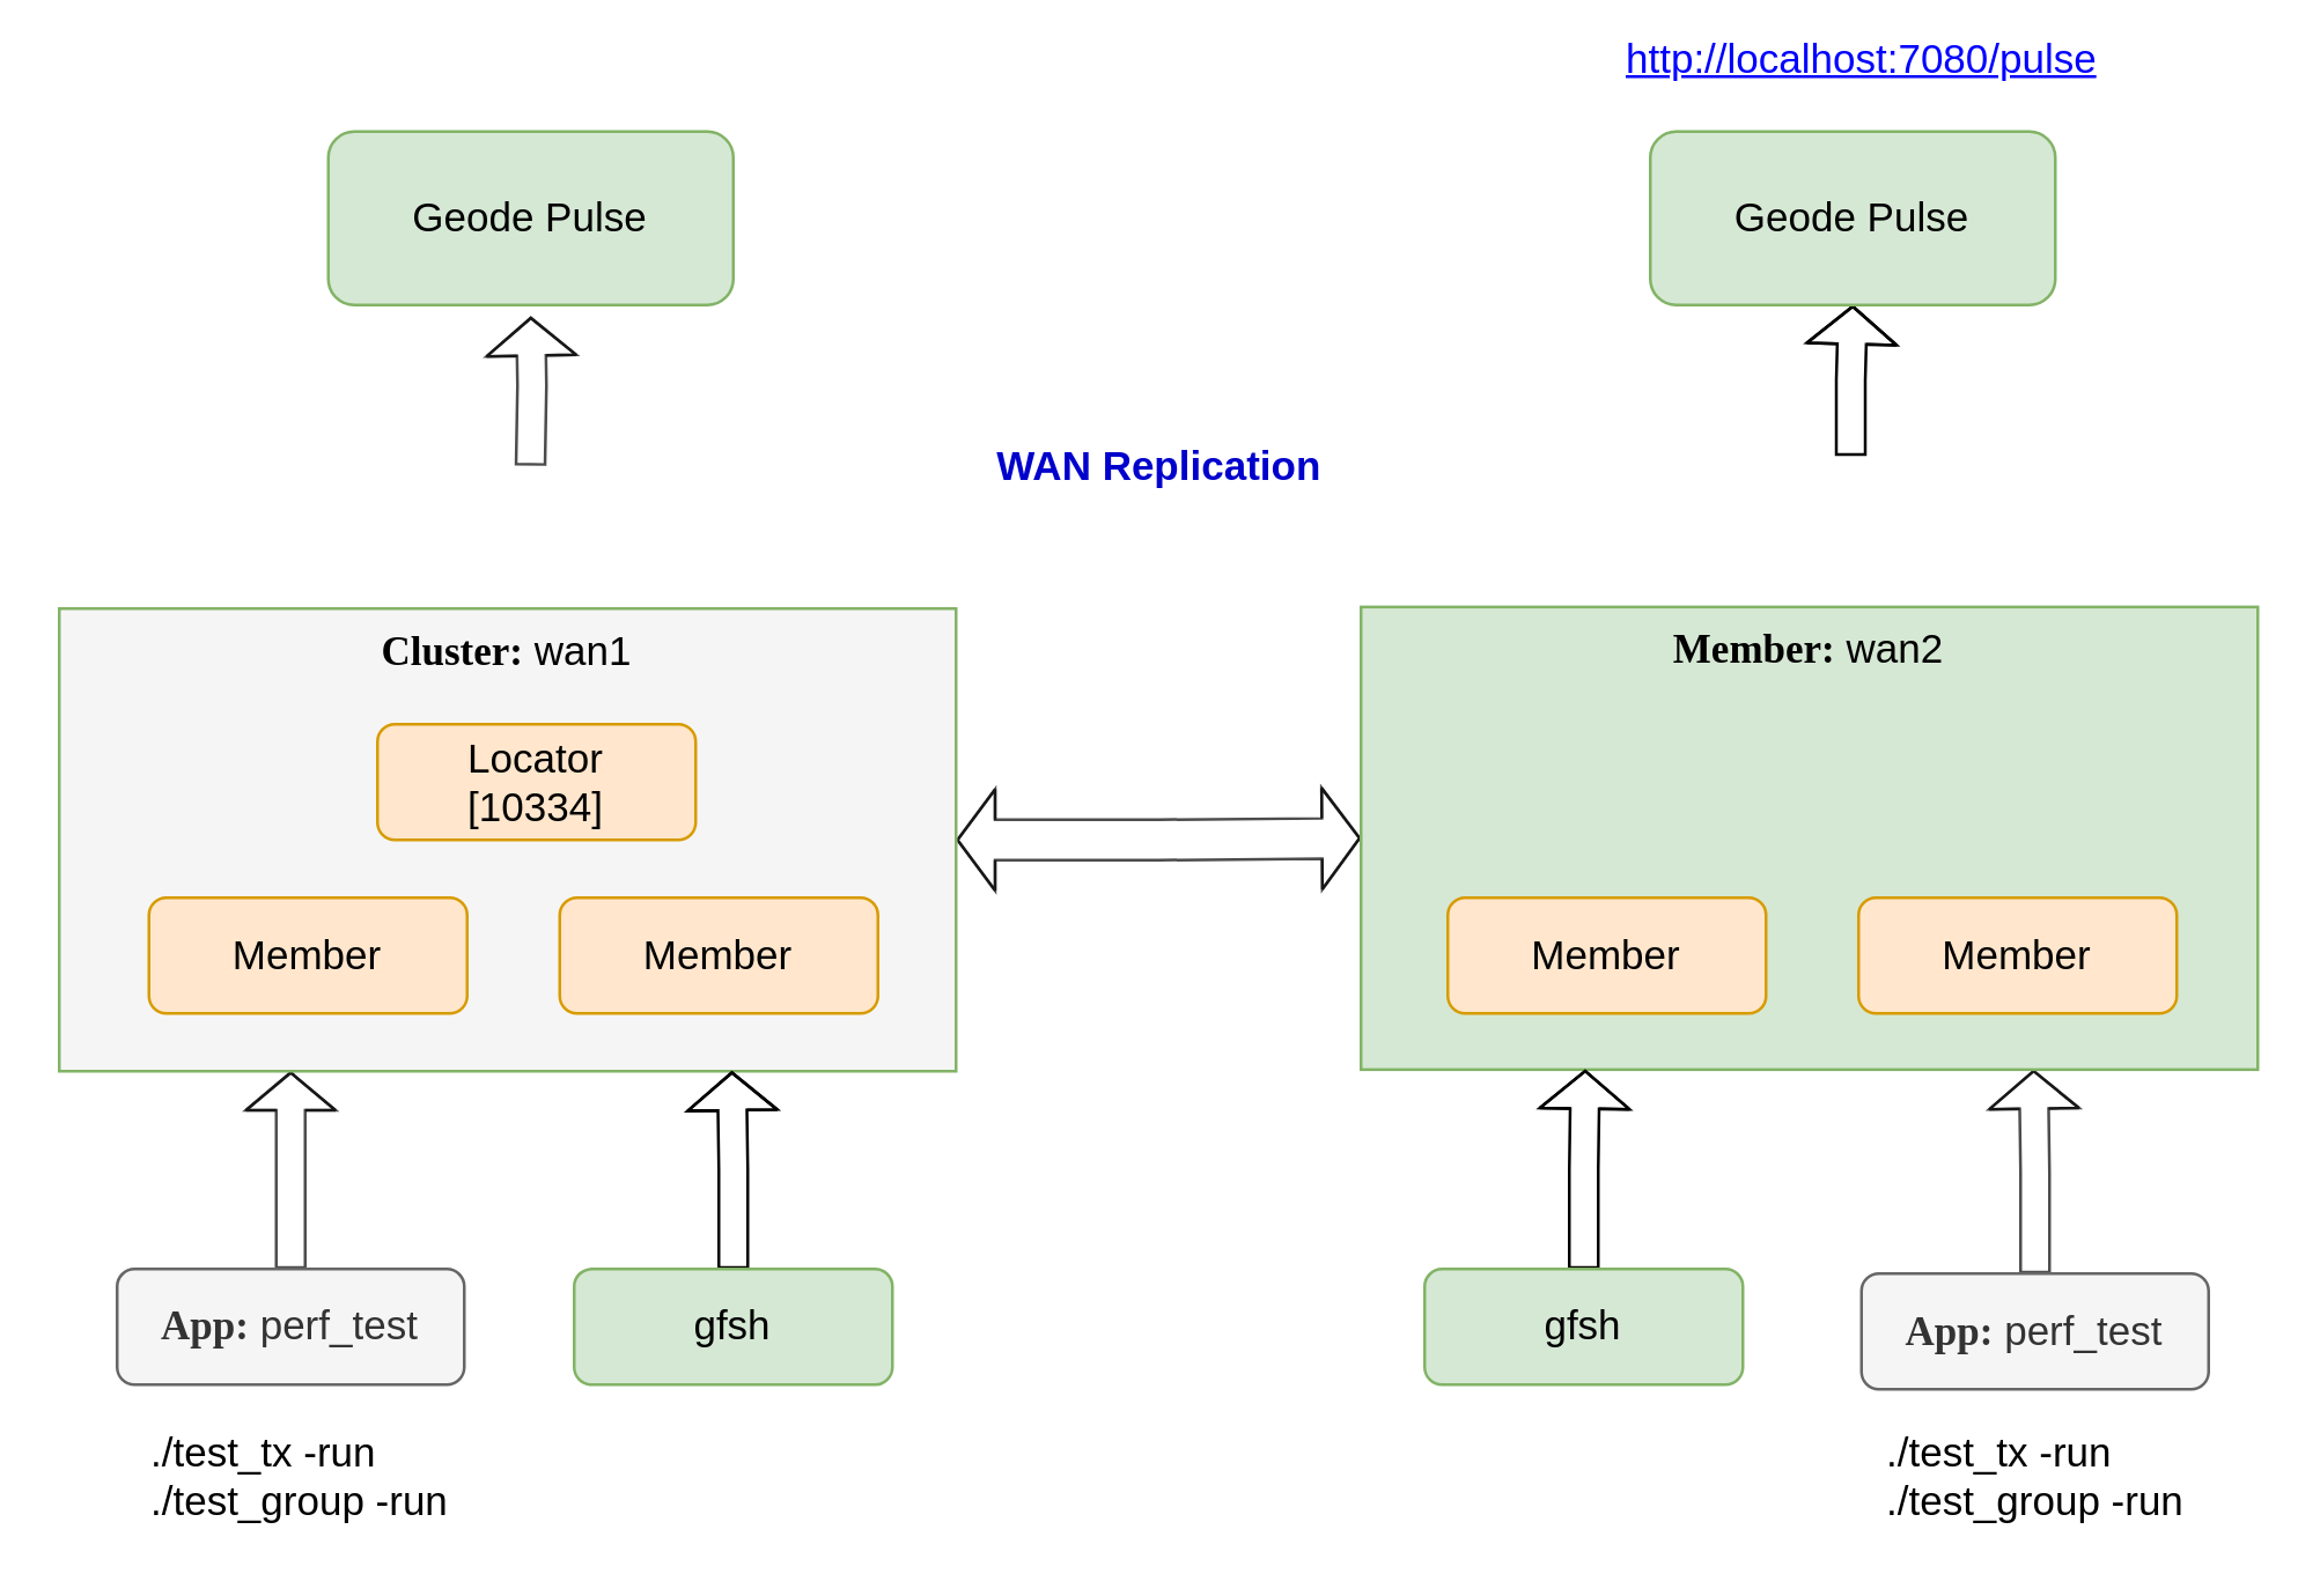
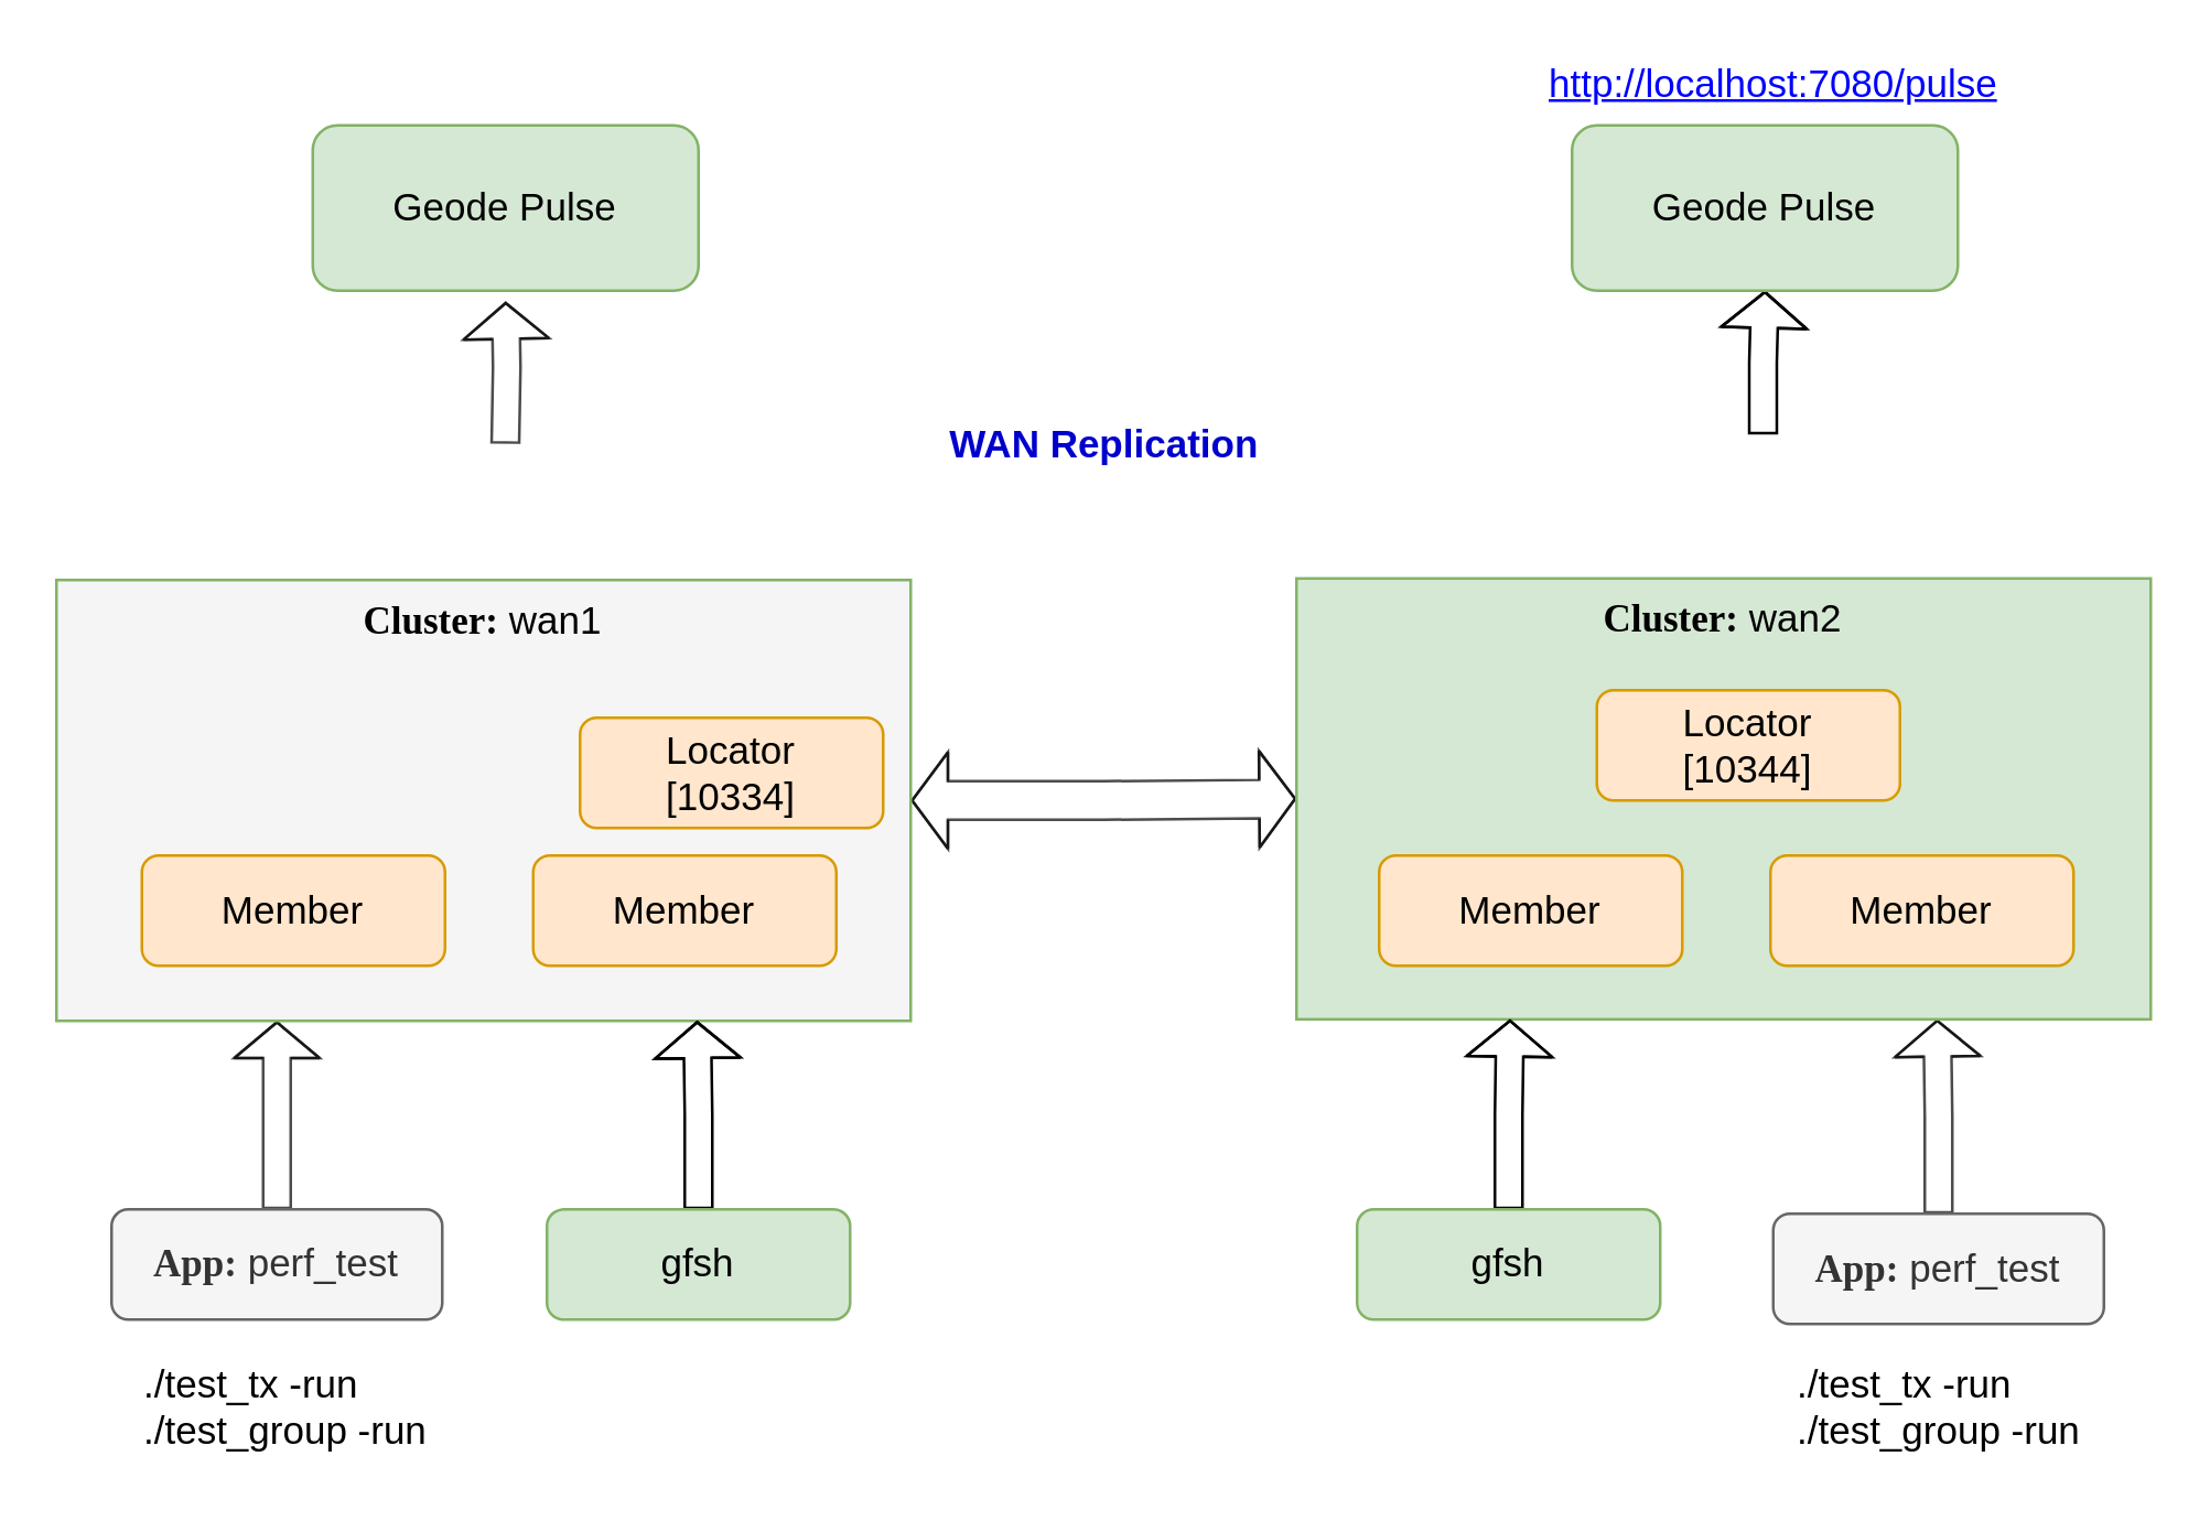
  <mxCell id="0" />
  <mxCell id="1" parent="0" />
  <mxCell id="2" style="edgeStyle=orthogonalEdgeStyle;shape=flexArrow;rounded=0;jumpStyle=arc;orthogonalLoop=1;jettySize=auto;html=1;fontFamily=Comic Sans MS;startArrow=none;startFill=0;startSize=2;endSize=4;sourcePerimeterSpacing=0;targetPerimeterSpacing=4;strokeWidth=1;opacity=70;" parent="1" target="6" edge="1"><mxGeometry relative="1" as="geometry"><mxPoint x="182.9" y="160.56" as="sourcePoint" /><mxPoint x="182" y="106" as="targetPoint" /></mxGeometry></mxCell>
  <mxCell id="3" value="WAN Replication" style="text;html=1;resizable=0;autosize=1;align=center;verticalAlign=middle;points=[];fillColor=none;strokeColor=none;rounded=0;fontFamily=Helvetica;fontStyle=1;fontColor=#0000CC;fontSize=14;" parent="1" vertex="1"><mxGeometry x="335" y="151" width="130" height="20" as="geometry" /></mxCell>
  <mxCell id="4" style="edgeStyle=orthogonalEdgeStyle;rounded=0;orthogonalLoop=1;jettySize=auto;html=1;fontFamily=Helvetica;strokeWidth=1;opacity=70;shape=flexArrow;endSize=4;startSize=2;fontSize=14;" parent="1" source="5" edge="1"><mxGeometry relative="1" as="geometry"><mxPoint x="100" y="370" as="targetPoint" /></mxGeometry></mxCell>
  <mxCell id="5" value="&lt;font face=&quot;Comic Sans MS&quot; style=&quot;font-size: 14px;&quot;&gt;&lt;b style=&quot;font-size: 14px;&quot;&gt;App:&lt;/b&gt;&lt;/font&gt; perf_test" style="rounded=1;whiteSpace=wrap;html=1;fontFamily=Helvetica;strokeWidth=1;fillColor=#f5f5f5;fontColor=#333333;strokeColor=#666666;fontSize=14;" parent="1" vertex="1"><mxGeometry x="40" y="438.44" width="120" height="40" as="geometry" /></mxCell>
  <mxCell id="6" value="Geode Pulse" style="rounded=1;whiteSpace=wrap;html=1;fontFamily=Helvetica;strokeWidth=1;fillColor=#d5e8d4;strokeColor=#82b366;perimeterSpacing=0;fontSize=14;" parent="1" vertex="1"><mxGeometry x="113" y="45" width="140" height="60" as="geometry" /></mxCell>
  <mxCell id="7" style="edgeStyle=orthogonalEdgeStyle;shape=flexArrow;rounded=0;jumpStyle=arc;orthogonalLoop=1;jettySize=auto;html=1;exitX=0.5;exitY=0;exitDx=0;exitDy=0;fontFamily=Helvetica;startArrow=none;startFill=0;startSize=2;endSize=4;sourcePerimeterSpacing=0;targetPerimeterSpacing=4;strokeWidth=1;opacity=70;fontSize=14;entryX=0.75;entryY=1;entryDx=0;entryDy=0;" parent="1" source="8" edge="1" target="22"><mxGeometry relative="1" as="geometry"><mxPoint x="663.99" y="371.04" as="targetPoint" /></mxGeometry></mxCell>
  <mxCell id="8" value="&lt;font face=&quot;Comic Sans MS&quot; style=&quot;font-size: 14px;&quot;&gt;&lt;b style=&quot;font-size: 14px;&quot;&gt;App:&lt;/b&gt;&lt;/font&gt; perf_test" style="rounded=1;whiteSpace=wrap;html=1;fontFamily=Helvetica;strokeWidth=1;fillColor=#f5f5f5;fontColor=#333333;strokeColor=#666666;fontSize=14;" parent="1" vertex="1"><mxGeometry x="643" y="440" width="120" height="40" as="geometry" /></mxCell>
  <mxCell id="9" style="edgeStyle=orthogonalEdgeStyle;shape=flexArrow;rounded=0;jumpStyle=arc;orthogonalLoop=1;jettySize=auto;html=1;entryX=0;entryY=0.5;entryDx=0;entryDy=0;fontFamily=Helvetica;startSize=4;endSize=4;strokeWidth=1;opacity=70;startArrow=block;targetPerimeterSpacing=4;sourcePerimeterSpacing=0;width=14;fontSize=14;" parent="1" source="17" target="22" edge="1"><mxGeometry relative="1" as="geometry" /></mxCell>
  <mxCell id="10" value="" style="shape=image;verticalLabelPosition=bottom;labelBackgroundColor=default;verticalAlign=top;aspect=fixed;imageAspect=0;image=https://geode.apache.org/img/Apache_Geode_logo.png;" vertex="1" parent="1"><mxGeometry x="110" y="157.22" width="158.54" height="50" as="geometry" /></mxCell>
  <mxCell id="11" style="edgeStyle=orthogonalEdgeStyle;rounded=0;orthogonalLoop=1;jettySize=auto;html=1;entryX=0.5;entryY=1;entryDx=0;entryDy=0;shape=flexArrow;endSize=4;startSize=2;" edge="1" parent="1" source="12" target="13"><mxGeometry relative="1" as="geometry" /></mxCell>
  <mxCell id="12" value="" style="shape=image;verticalLabelPosition=bottom;labelBackgroundColor=default;verticalAlign=top;aspect=fixed;imageAspect=0;image=https://geode.apache.org/img/Apache_Geode_logo.png;" vertex="1" parent="1"><mxGeometry x="560" y="157.22" width="158.54" height="50" as="geometry" /></mxCell>
  <mxCell id="13" value="Geode Pulse" style="rounded=1;whiteSpace=wrap;html=1;fontFamily=Helvetica;strokeWidth=1;fillColor=#d5e8d4;strokeColor=#82b366;perimeterSpacing=0;fontSize=14;" vertex="1" parent="1"><mxGeometry x="570" y="45" width="140" height="60" as="geometry" /></mxCell>
  <mxCell id="14" value="./test_tx -run&lt;br style=&quot;font-size: 14px;&quot;&gt;./test_group -run" style="text;html=1;resizable=0;autosize=1;align=left;verticalAlign=middle;points=[];fillColor=none;strokeColor=none;rounded=0;fontSize=14;" vertex="1" parent="1"><mxGeometry x="50" y="490" width="120" height="40" as="geometry" /></mxCell>
  <mxCell id="15" value="./test_tx -run&lt;br style=&quot;font-size: 14px;&quot;&gt;./test_group -run" style="text;html=1;resizable=0;autosize=1;align=left;verticalAlign=middle;points=[];fillColor=none;strokeColor=none;rounded=0;fontSize=14;" vertex="1" parent="1"><mxGeometry x="650" y="490" width="120" height="40" as="geometry" /></mxCell>
  <mxCell id="16" value="" style="group;fontSize=14;" vertex="1" connectable="0" parent="1"><mxGeometry x="20" y="210" width="310" height="160" as="geometry" /></mxCell>
  <mxCell id="17" value="&lt;font face=&quot;Comic Sans MS&quot; style=&quot;font-size: 14px;&quot;&gt;&lt;b style=&quot;font-size: 14px;&quot;&gt;Cluster:&lt;/b&gt;&lt;/font&gt; wan1" style="rounded=0;whiteSpace=wrap;html=1;align=center;verticalAlign=top;fillColor=#f5f5f5;strokeColor=#82b366;fontSize=14;" parent="16" vertex="1"><mxGeometry width="310" height="160" as="geometry" /></mxCell>
- <mxCell id="18" value="Locator&lt;br&gt;[10334]" style="rounded=1;whiteSpace=wrap;html=1;fontFamily=Helvetica;fillColor=#ffe6cc;strokeColor=#d79b00;fontSize=14;" parent="16" vertex="1"><mxGeometry x="110" y="40" width="110" height="40" as="geometry" /></mxCell>
+ <mxCell id="18" value="Locator&lt;br&gt;[10334]" style="rounded=1;whiteSpace=wrap;html=1;fontFamily=Helvetica;fillColor=#ffe6cc;strokeColor=#d79b00;fontSize=14;" parent="16" vertex="1"><mxGeometry x="190" y="50" width="110" height="40" as="geometry" /></mxCell>
  <mxCell id="19" value="Member" style="rounded=1;whiteSpace=wrap;html=1;fontFamily=Helvetica;fillColor=#ffe6cc;strokeColor=#d79b00;fontSize=14;" parent="16" vertex="1"><mxGeometry x="31" y="100" width="110" height="40" as="geometry" /></mxCell>
  <mxCell id="20" value="Member" style="rounded=1;whiteSpace=wrap;html=1;fontFamily=Helvetica;fillColor=#ffe6cc;strokeColor=#d79b00;fontSize=14;" parent="16" vertex="1"><mxGeometry x="173" y="100" width="110" height="40" as="geometry" /></mxCell>
  <mxCell id="21" value="" style="group;fontSize=14;" vertex="1" connectable="0" parent="1"><mxGeometry x="470" y="209.44" width="310" height="160" as="geometry" /></mxCell>
- <mxCell id="22" value="&lt;font face=&quot;Comic Sans MS&quot; style=&quot;font-size: 14px;&quot;&gt;&lt;b style=&quot;font-size: 14px;&quot;&gt;Member:&lt;/b&gt;&lt;/font&gt; wan2" style="rounded=0;whiteSpace=wrap;html=1;align=center;verticalAlign=top;fillColor=#d5e8d4;strokeColor=#82b366;fontSize=14;" parent="21" vertex="1"><mxGeometry width="310" height="160" as="geometry" /></mxCell>
+ <mxCell id="22" value="&lt;font face=&quot;Comic Sans MS&quot; style=&quot;font-size: 14px;&quot;&gt;&lt;b style=&quot;font-size: 14px;&quot;&gt;Cluster:&lt;/b&gt;&lt;/font&gt; wan2" style="rounded=0;whiteSpace=wrap;html=1;align=center;verticalAlign=top;fillColor=#d5e8d4;strokeColor=#82b366;fontSize=14;" parent="21" vertex="1"><mxGeometry width="310" height="160" as="geometry" /></mxCell>
+ <mxCell id="23" value="Locator&lt;br&gt;[10344]" style="rounded=1;whiteSpace=wrap;html=1;fontFamily=Helvetica;fillColor=#ffe6cc;strokeColor=#d79b00;fontSize=14;" vertex="1" parent="21"><mxGeometry x="109" y="40.56" width="110" height="40" as="geometry" /></mxCell>
  <mxCell id="24" value="Member" style="rounded=1;whiteSpace=wrap;html=1;fontFamily=Helvetica;fillColor=#ffe6cc;strokeColor=#d79b00;fontSize=14;" vertex="1" parent="21"><mxGeometry x="30" y="100.56" width="110" height="40" as="geometry" /></mxCell>
  <mxCell id="25" value="Member" style="rounded=1;whiteSpace=wrap;html=1;fontFamily=Helvetica;fillColor=#ffe6cc;strokeColor=#d79b00;fontSize=14;" vertex="1" parent="21"><mxGeometry x="172" y="100.56" width="110" height="40" as="geometry" /></mxCell>
- <mxCell id="26" value="http://localhost:7080/pulse" style="text;html=1;resizable=0;autosize=1;align=left;verticalAlign=middle;points=[];fillColor=none;strokeColor=none;rounded=0;fontSize=14;fontStyle=4;fontColor=#0000FF;" vertex="1" parent="1"><mxGeometry x="560" y="10" width="180" height="20" as="geometry" /></mxCell>
+ <mxCell id="26" value="http://localhost:7080/pulse" style="text;html=1;resizable=0;autosize=1;align=left;verticalAlign=middle;points=[];fillColor=none;strokeColor=none;rounded=0;fontSize=14;fontStyle=4;fontColor=#0000FF;" vertex="1" parent="1"><mxGeometry x="560" y="20" width="180" height="20" as="geometry" /></mxCell>
  <mxCell id="27" value="" style="shape=image;verticalLabelPosition=bottom;labelBackgroundColor=default;verticalAlign=top;aspect=fixed;imageAspect=0;image=https://www.tldcrm.com/wp-content/uploads/2013/12/Firefox-logo.png;clipPath=inset(0% 0% 3.47% 0%);" vertex="1" parent="1"><mxGeometry x="54.65" y="45" width="59.35" height="55" as="geometry" /></mxCell>
  <mxCell id="28" value="" style="shape=image;verticalLabelPosition=bottom;labelBackgroundColor=default;verticalAlign=top;aspect=fixed;imageAspect=0;image=https://upload.wikimedia.org/wikipedia/commons/thumb/e/e1/Google_Chrome_icon_%28February_2022%29.svg/1200px-Google_Chrome_icon_%28February_2022%29.svg.png;" vertex="1" parent="1"><mxGeometry x="712.5" y="43.5" width="57.5" height="57.5" as="geometry" /></mxCell>
  <mxCell id="29" style="edgeStyle=orthogonalEdgeStyle;shape=flexArrow;rounded=0;orthogonalLoop=1;jettySize=auto;html=1;entryX=0.75;entryY=1;entryDx=0;entryDy=0;fontSize=14;fontColor=#0000FF;startSize=2;endSize=4;" edge="1" parent="1" source="30" target="17"><mxGeometry relative="1" as="geometry" /></mxCell>
  <mxCell id="30" value="gfsh" style="rounded=1;whiteSpace=wrap;html=1;fontFamily=Helvetica;strokeWidth=1;fillColor=#d5e8d4;strokeColor=#82b366;perimeterSpacing=0;fontSize=14;" vertex="1" parent="1"><mxGeometry x="198" y="438.44" width="110" height="40" as="geometry" /></mxCell>
  <mxCell id="31" style="edgeStyle=orthogonalEdgeStyle;shape=flexArrow;rounded=0;orthogonalLoop=1;jettySize=auto;html=1;entryX=0.25;entryY=1;entryDx=0;entryDy=0;fontSize=14;fontColor=#0000FF;startSize=2;endSize=4;" edge="1" parent="1" source="32" target="22"><mxGeometry relative="1" as="geometry"><mxPoint x="524.97" y="370" as="targetPoint" /></mxGeometry></mxCell>
  <mxCell id="32" value="gfsh" style="rounded=1;whiteSpace=wrap;html=1;fontFamily=Helvetica;strokeWidth=1;fillColor=#d5e8d4;strokeColor=#82b366;perimeterSpacing=0;fontSize=14;" vertex="1" parent="1"><mxGeometry x="492" y="438.44" width="110" height="40" as="geometry" /></mxCell>
